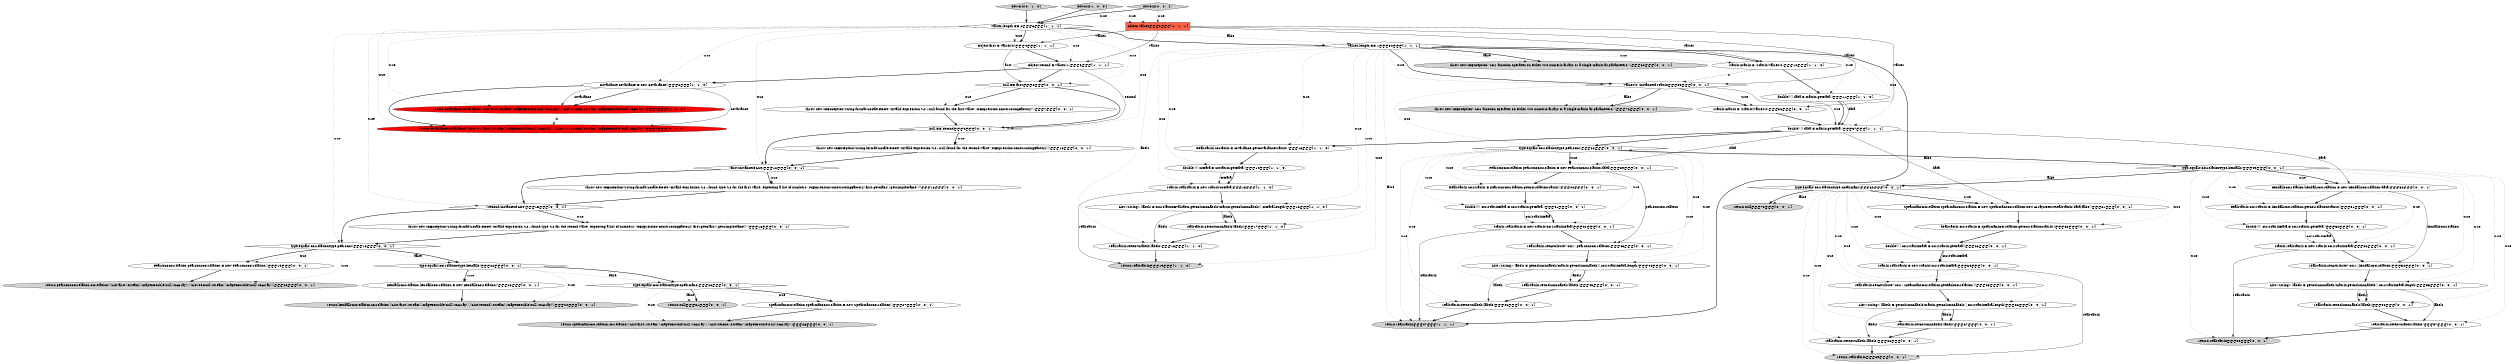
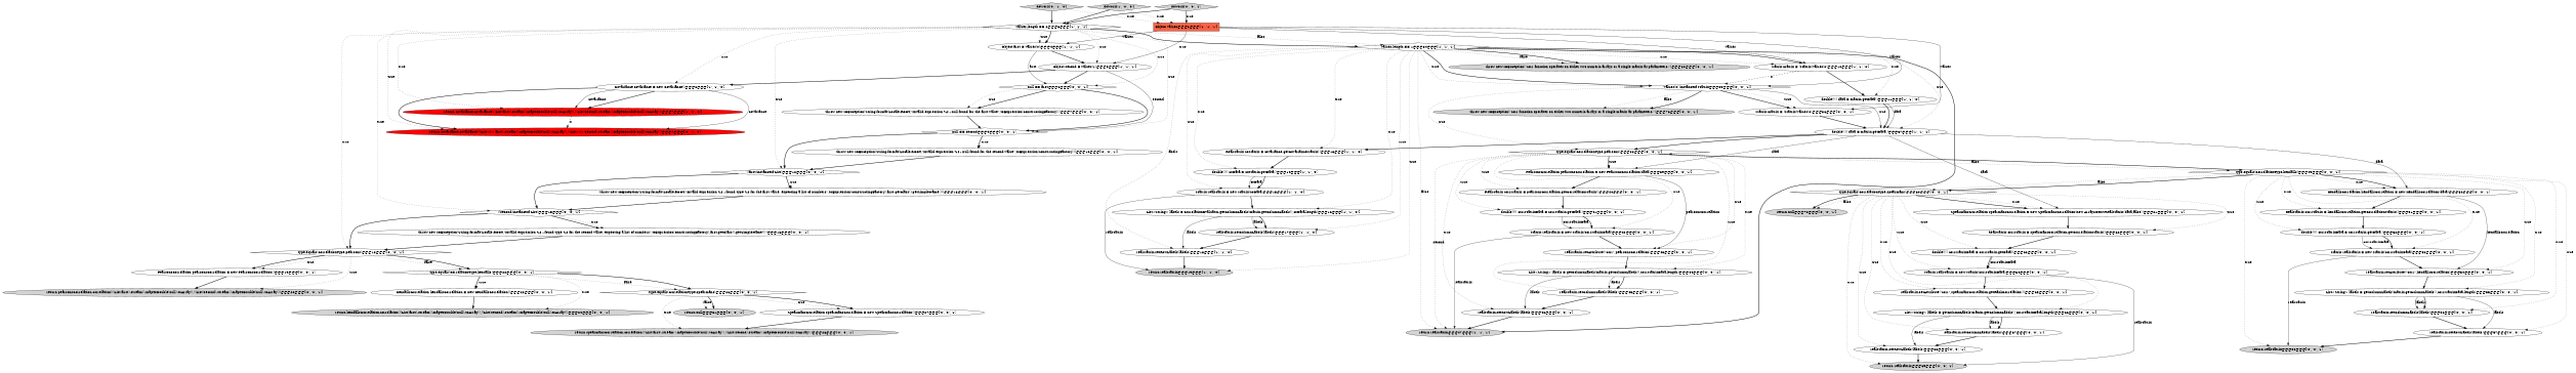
  digraph {
    node [fillcolor=white shape=ellipse style=filled]
    edge [style=bold]
    n1 [label="values(0( instanceof Matrix@@@35@@@['0', '0', '1']" shape=diamond]
    n2 [label="double(((( data = matrix.getData()@@@37@@@['1', '1', '1']"]
    n3 [fillcolor=lightgray label="throw new IOException(\"corr function operates on either two numeric arrays or a single matrix as parameters.\")@@@76@@@['0', '0', '1']"]
    n4 [label="Matrix matrix = (Matrix)values(0(@@@36@@@['0', '0', '1']"]
    n5 [label="type.equals(CorrelationType.pearsons)@@@38@@@['0', '0', '1']" shape=diamond]
    n6 [label="RealMatrix coMatrix = covariance.getCovarianceMatrix()@@@13@@@['1', '1', '0']"]
    n7 [label="KendallsCorrelation kendallsCorrelation = new KendallsCorrelation(data)@@@50@@@['0', '0', '1']"]
    n8 [label="PearsonsCorrelation pearsonsCorrelation = new PearsonsCorrelation(data)@@@39@@@['0', '0', '1']"]
    n9 [label="SpearmansCorrelation spearmansCorrelation = new SpearmansCorrelation(new Array2DRowRealMatrix(data,false))@@@61@@@['0', '0', '1']"]
    n10 [fillcolor=lightgray label="return realMatrix@@@47@@@['1', '1', '1']"]
    n11 [label="Matrix realMatrix = new Matrix(corrMatrixData)@@@42@@@['0', '0', '1']"]
    n12 [label="realMatrix.setAttribute(\"corr\",pearsonsCorrelation)@@@43@@@['0', '0', '1']"]
    n13 [label="List<String> labels = getColumnLabels(matrix.getColumnLabels(),corrMatrixData.length)@@@44@@@['0', '0', '1']"]
    n14 [label="double(((( corrMatrixData = corrMatrix.getData()@@@41@@@['0', '0', '1']"]
    n15 [label="RealMatrix corrMatrix = pearsonsCorrelation.getCorrelationMatrix()@@@40@@@['0', '0', '1']"]
    n16 [label="realMatrix.setRowLabels(labels)@@@46@@@['0', '0', '1']"]
    n17 [label="type.equals(CorrelationType.kendalls)@@@49@@@['0', '0', '1']" shape=diamond]
    n18 [fillcolor=red label="return covariance.covariance(((List)first).stream().mapToDouble(null).toArray(),((List)second).stream().mapToDouble(null).toArray())@@@7@@@['1', '0', '0']"]
    n19 [fillcolor=red label="return covariance.covariance(((List<?>)first).stream().mapToDouble(null).toArray(),((List<?>)second).stream().mapToDouble(null).toArray())@@@7@@@['0', '1', '0']"]
    n20 [label="type.equals(CorrelationType.spearmans)@@@26@@@['0', '0', '1']" shape=diamond]
    n21 [fillcolor=lightgray label="return null@@@31@@@['0', '0', '1']"]
    n22 [label="SpearmansCorrelation spearmansCorrelation = new SpearmansCorrelation()@@@27@@@['0', '0', '1']"]
    n23 [fillcolor=lightgray label="return spearmansCorrelation.correlation(((List)first).stream().mapToDouble(null).toArray(),((List)second).stream().mapToDouble(null).toArray())@@@28@@@['0', '0', '1']"]
    n24 [label="values.length == 2@@@3@@@['1', '1', '1']" shape=diamond]
    n25 [label="values.length == 1@@@34@@@['1', '1', '1']" shape=diamond]
    n26 [label="Covariance covariance = new Covariance()@@@6@@@['1', '1', '0']"]
    n27 [label="Object second = values(1(@@@5@@@['1', '1', '1']"]
    n28 [label="type.equals(CorrelationType.pearsons)@@@18@@@['0', '0', '1']" shape=diamond]
    n29 [label="Object first = values(0(@@@4@@@['1', '1', '1']"]
    n30 [label="null == second@@@9@@@['0', '0', '1']" shape=diamond]
    n31 [label="!(second instanceof List)@@@15@@@['0', '0', '1']" shape=diamond]
    n32 [label="null == first@@@6@@@['0', '0', '1']" shape=diamond]
    n33 [label="!(first instanceof List)@@@12@@@['0', '0', '1']" shape=diamond]
    n34 [label="Matrix matrix = (Matrix)values(0(@@@10@@@['1', '1', '0']"]
    n35 [label="double(((( coData = coMatrix.getData()@@@14@@@['1', '1', '0']"]
    n36 [label="List<String> labels = CorrelationEvaluator.getColumnLabels(matrix.getColumnLabels(),coData.length)@@@16@@@['1', '1', '0']"]
    n37 [fillcolor=lightgray label="throw new IOException(\"corr function operates on either two numeric arrays or a single matrix as parameters.\")@@@80@@@['0', '0', '1']"]
    n38 [fillcolor=lightgray label="return realMatrix@@@19@@@['1', '1', '0']"]
    n39 [label="realMatrix.setColumnLabels(labels)@@@17@@@['1', '1', '0']"]
    n40 [label="Matrix realMatrix = new Matrix(coData)@@@15@@@['1', '1', '0']"]
    n41 [label="realMatrix.setRowLabels(labels)@@@18@@@['1', '1', '0']"]
    n42 [label="double(((( data = matrix.getData()@@@11@@@['1', '1', '0']"]
    n43 [label="PearsonsCorrelation pearsonsCorrelation = new PearsonsCorrelation()@@@19@@@['0', '0', '1']"]
    n44 [label="type.equals(CorrelationType.kendalls)@@@22@@@['0', '0', '1']" shape=diamond]
    n45 [fillcolor=lightgray label="return pearsonsCorrelation.correlation(((List)first).stream().mapToDouble(null).toArray(),((List)second).stream().mapToDouble(null).toArray())@@@20@@@['0', '0', '1']"]
    n46 [label="throw new IOException(String.format(Locale.ROOT,\"Invalid expression %s - null found for the second value\",toExpression(constructingFactory)))@@@10@@@['0', '0', '1']"]
    n47 [label="throw new IOException(String.format(Locale.ROOT,\"Invalid expression %s - found type %s for the second value, expecting a list of numbers\",toExpression(constructingFactory),first.getClass().getSimpleName()))@@@16@@@['0', '0', '1']"]
    n48 [label="throw new IOException(String.format(Locale.ROOT,\"Invalid expression %s - null found for the first value\",toExpression(constructingFactory)))@@@7@@@['0', '0', '1']"]
    n49 [label="throw new IOException(String.format(Locale.ROOT,\"Invalid expression %s - found type %s for the first value, expecting a list of numbers\",toExpression(constructingFactory),first.getClass().getSimpleName()))@@@13@@@['0', '0', '1']"]
    n50 [label="realMatrix.setRowLabels(labels)@@@68@@@['0', '0', '1']"]
    n51 [fillcolor=lightgray label="return realMatrix@@@69@@@['0', '0', '1']"]
    n52 [fillcolor=tomato label="Object values@@@2@@@['1', '1', '1']" shape=box]
    n53 [label="double(((( corrMatrixData = corrMatrix.getData()@@@52@@@['0', '0', '1']"]
    n54 [label="Matrix realMatrix = new Matrix(corrMatrixData)@@@53@@@['0', '0', '1']"]
    n55 [label="realMatrix.setAttribute(\"corr\",kendallsCorrelation)@@@54@@@['0', '0', '1']"]
    n56 [fillcolor=lightgray label="return realMatrix@@@58@@@['0', '0', '1']"]
    n57 [label="realMatrix.setColumnLabels(labels)@@@56@@@['0', '0', '1']"]
    n58 [label="realMatrix.setRowLabels(labels)@@@57@@@['0', '0', '1']"]
    n59 [label="RealMatrix corrMatrix = kendallsCorrelation.getCorrelationMatrix()@@@51@@@['0', '0', '1']"]
    n60 [label="RealMatrix corrMatrix = spearmansCorrelation.getCorrelationMatrix()@@@62@@@['0', '0', '1']"]
    n61 [label="realMatrix.setAttribute(\"corr\",spearmansCorrelation.getRankCorrelation())@@@65@@@['0', '0', '1']"]
    n62 [label="List<String> labels = getColumnLabels(matrix.getColumnLabels(),corrMatrixData.length)@@@66@@@['0', '0', '1']"]
    n63 [label="realMatrix.setColumnLabels(labels)@@@67@@@['0', '0', '1']"]
    n64 [label="realMatrix.setColumnLabels(labels)@@@45@@@['0', '0', '1']"]
    n65 [label="List<String> labels = getColumnLabels(matrix.getColumnLabels(),corrMatrixData.length)@@@55@@@['0', '0', '1']"]
    n66 [label="KendallsCorrelation kendallsCorrelation = new KendallsCorrelation()@@@23@@@['0', '0', '1']"]
    n67 [fillcolor=lightgray label="return kendallsCorrelation.correlation(((List)first).stream().mapToDouble(null).toArray(),((List)second).stream().mapToDouble(null).toArray())@@@24@@@['0', '0', '1']"]
    n68 [fillcolor=lightgray label="doWork['0', '1', '0']" shape=diamond]
    n69 [fillcolor=lightgray label="doWork['1', '0', '0']" shape=diamond]
    n70 [label="type.equals(CorrelationType.spearmans)@@@60@@@['0', '0', '1']" shape=diamond]
    n71 [fillcolor=lightgray label="return null@@@72@@@['0', '0', '1']"]
    n72 [label="Matrix realMatrix = new Matrix(corrMatrixData)@@@64@@@['0', '0', '1']"]
    n73 [label="double(((( corrMatrixData = corrMatrix.getData()@@@63@@@['0', '0', '1']"]
    n74 [fillcolor=lightgray label="doWork['0', '0', '1']" shape=diamond]
    n1 -> n2 [label=true style=solid]
    n1 -> n3 [label=false style=dotted]
    n1 -> n3
    n1 -> n4
    n1 -> n4 [label=true style=dotted]
    n1 -> n5 [label=true style=dotted]
    n2 -> n5
    n2 -> n6
    n2 -> n7 [label=data style=solid]
    n2 -> n8 [label=data style=solid]
    n2 -> n9 [label=data style=solid]
    n4 -> n2
    n5 -> n8
    n5 -> n8 [label=true style=dotted]
-   n5 -> n10 [label=true style=dotted]
+   n5 -> n10 [label=second style=dotted]
    n5 -> n11 [label=true style=dotted]
    n5 -> n12 [label=true style=dotted]
    n5 -> n13 [label=true style=dotted]
    n5 -> n14 [label=true style=dotted]
    n5 -> n15 [label=true style=dotted]
    n5 -> n16 [label=true style=dotted]
    n5 -> n17 [label=false style=dotted]
    n5 -> n17
    n6 -> n35
    n7 -> n55 [label=kendallsCorrelation style=solid]
    n7 -> n59
    n8 -> n12 [label=pearsonsCorrelation style=solid]
    n8 -> n15
    n9 -> n60
    n11 -> n10 [label=realMatrix style=solid]
    n11 -> n12
    n12 -> n13
    n13 -> n16 [label=labels style=solid]
    n13 -> n64
    n13 -> n64 [label=labels style=solid]
    n14 -> n11 [label=corrMatrixData style=solid]
    n14 -> n11
    n15 -> n14
    n16 -> n10
    n17 -> n7 [label=true style=dotted]
    n17 -> n7
    n17 -> n53 [label=true style=dotted]
    n17 -> n54 [label=true style=dotted]
    n17 -> n55 [label=true style=dotted]
    n17 -> n56 [label=true style=dotted]
    n17 -> n57 [label=true style=dotted]
    n17 -> n58 [label=true style=dotted]
    n17 -> n59 [label=true style=dotted]
    n17 -> n65 [label=true style=dotted]
    n17 -> n70
    n17 -> n70 [label=false style=dotted]
    n18 -> n19 [label=0 style=dashed]
    n20 -> n21 [label=false style=dotted]
    n20 -> n21
    n20 -> n22 [label=true style=dotted]
    n20 -> n22
    n20 -> n23 [label=true style=dotted]
    n22 -> n23
    n24 -> n18 [label=true style=dotted]
    n24 -> n19 [label=true style=dotted]
    n24 -> n25
    n24 -> n25 [label=false style=dotted]
    n24 -> n26 [label=true style=dotted]
    n24 -> n27 [label=true style=dotted]
    n24 -> n28 [label=true style=dotted]
    n24 -> n29
    n24 -> n29 [label=true style=dotted]
    n24 -> n30 [label=true style=dotted]
    n24 -> n31 [label=true style=dotted]
    n24 -> n32 [label=true style=dotted]
    n24 -> n33 [label=true style=dotted]
    n25 -> n1 [label=true style=dotted]
    n25 -> n1
    n25 -> n2 [label=true style=dotted]
    n25 -> n6 [label=true style=dotted]
    n25 -> n10
    n25 -> n10 [label=false style=dotted]
    n25 -> n34
    n25 -> n34 [label=true style=dotted]
    n25 -> n35 [label=true style=dotted]
    n25 -> n36 [label=true style=dotted]
    n25 -> n37 [label=false style=dotted]
    n25 -> n37
    n25 -> n38 [label=true style=dotted]
    n25 -> n39 [label=true style=dotted]
    n25 -> n40 [label=true style=dotted]
    n25 -> n41 [label=labels style=dotted]
    n25 -> n42 [label=true style=dotted]
    n26 -> n18
    n26 -> n18 [label=covariance style=solid]
    n26 -> n19 [label=covariance style=solid]
    n26 -> n19
    n27 -> n26
    n27 -> n30 [label=second style=solid]
    n27 -> n32
    n28 -> n43 [label=true style=dotted]
    n28 -> n43
    n28 -> n44 [label=false style=dotted]
    n28 -> n44
    n28 -> n45 [label=true style=dotted]
    n29 -> n27
    n29 -> n32 [label=first style=solid]
    n30 -> n33
    n30 -> n46
    n30 -> n46 [label=true style=dotted]
    n31 -> n28
    n31 -> n47
    n31 -> n47 [label=true style=dotted]
    n32 -> n30
    n32 -> n48
    n32 -> n48 [label=true style=dotted]
    n33 -> n31
    n33 -> n49 [label=true style=dotted]
    n33 -> n49
    n34 -> n1 [label=0 style=dashed]
    n34 -> n42
    n35 -> n40 [label=coData style=solid]
    n35 -> n40
    n36 -> n39 [label=labels style=solid]
    n36 -> n39
    n36 -> n41 [label=labels style=solid]
    n39 -> n41
    n40 -> n36
    n40 -> n38 [label=realMatrix style=solid]
    n41 -> n38
    n42 -> n2
    n42 -> n2 [label=data style=solid]
    n43 -> n45
    n44 -> n20
    n44 -> n20 [label=false style=dotted]
    n44 -> n66
    n44 -> n66 [label=true style=dotted]
    n44 -> n67 [label=true style=dotted]
    n46 -> n33
    n47 -> n28
    n48 -> n30
    n49 -> n31
    n50 -> n51
    n52 -> n1 [label=values style=solid]
    n52 -> n4 [label=values style=solid]
-   n52 -> n27 [label=values style=solid]
+   n52 -> n27 [label=true style=solid]
    n52 -> n29 [label=values style=solid]
    n52 -> n34 [label=values style=solid]
    n53 -> n54 [label=corrMatrixData style=solid]
    n53 -> n54
    n54 -> n55
    n54 -> n56 [label=realMatrix style=solid]
    n55 -> n65
    n57 -> n58
    n58 -> n56
    n59 -> n53
    n60 -> n73
    n61 -> n62
    n62 -> n50 [label=labels style=solid]
    n62 -> n63
    n62 -> n63 [label=labels style=solid]
    n63 -> n50
    n64 -> n5 [label=true style=dotted]
    n64 -> n16
    n65 -> n57 [label=labels style=solid]
    n65 -> n57
    n65 -> n58 [label=labels style=solid]
    n66 -> n67
    n68 -> n24
    n68 -> n52 [label=true style=dotted]
    n69 -> n24
    n69 -> n52 [label=true style=dotted]
    n70 -> n9 [label=true style=dotted]
    n70 -> n9
    n70 -> n50 [label=true style=dotted]
    n70 -> n51 [label=true style=dotted]
    n70 -> n60 [label=true style=dotted]
    n70 -> n61 [label=true style=dotted]
    n70 -> n62 [label=true style=dotted]
    n70 -> n63 [label=true style=dotted]
    n70 -> n71
    n70 -> n71 [label=false style=dotted]
    n70 -> n72 [label=true style=dotted]
    n70 -> n73 [label=true style=dotted]
    n72 -> n51 [label=realMatrix style=solid]
    n72 -> n61
    n73 -> n72
    n73 -> n72 [label=corrMatrixData style=solid]
    n74 -> n24
-   n74 -> n52 [label=true style=dotted]
+   n74 -> n52 [label=true]
  }
